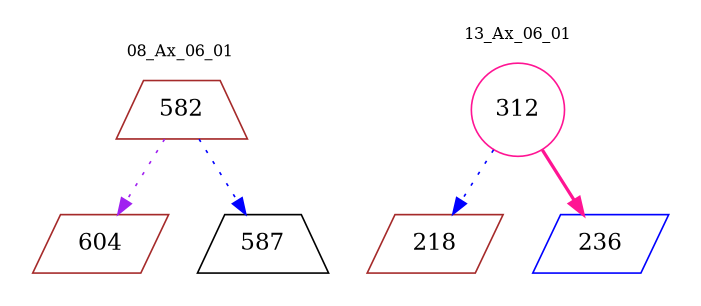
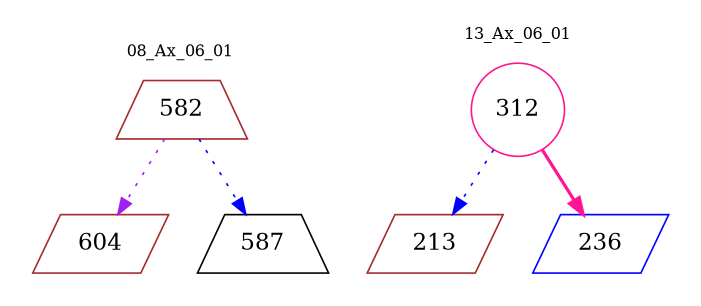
  digraph {
    node [color=brown shape=parallelogram]
    edge [color=blue style=dotted]
    n1 [label=582 shape=trapezium]
    n2 [label=604]
    n3 [color=black label=587 shape=trapezium]
    n4 [color=deeppink label=312 shape=circle]
-   n5 [label=218]
+   n5 [label=213]
    n6 [color=blue label=236]
    subgraph cluster_1 {
      color=white
      fontsize=10
      label="08_Ax_06_01"
      n1
      n2
      n3
    }
    subgraph cluster_2 {
      color=white
      fontsize=10
      label="13_Ax_06_01"
      n4
      n5
      n6
    }
    n1 -> n2 [color=purple]
    n1 -> n3
    n4 -> n5
    n4 -> n6 [color=deeppink style=bold]
  }
